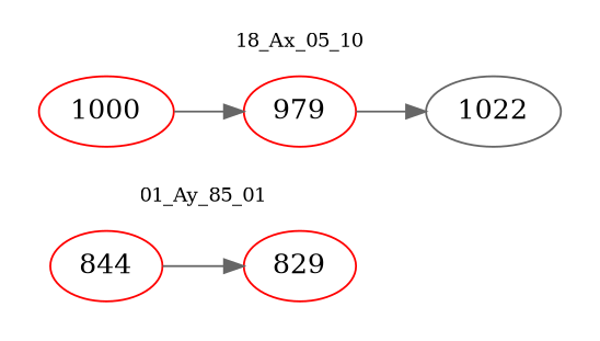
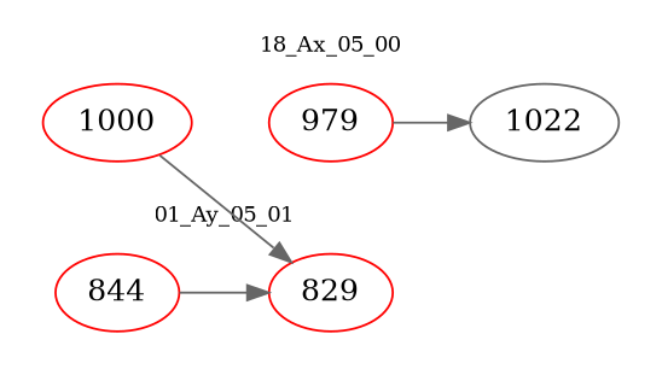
  digraph {
    rankdir=LR
    node [color=red]
    edge [color=gray40]
    n1 [label=1000]
    n2 [label=979]
    n3 [color=gray40 label=1022]
    n4 [label=844]
    n5 [label=829]
    subgraph cluster_1 {
      color=white
      fontsize=10
-     label="18_Ax_05_10"
+     label="18_Ax_05_00"
      n1
      n2
      n3
    }
    subgraph cluster_2 {
      color=white
      fontsize=10
-     label="01_Ay_85_01"
+     label="01_Ay_05_01"
      n4
      n5
    }
-   n1 -> n2
+   n1 -> n5
    n2 -> n3
    n4 -> n5
  }
